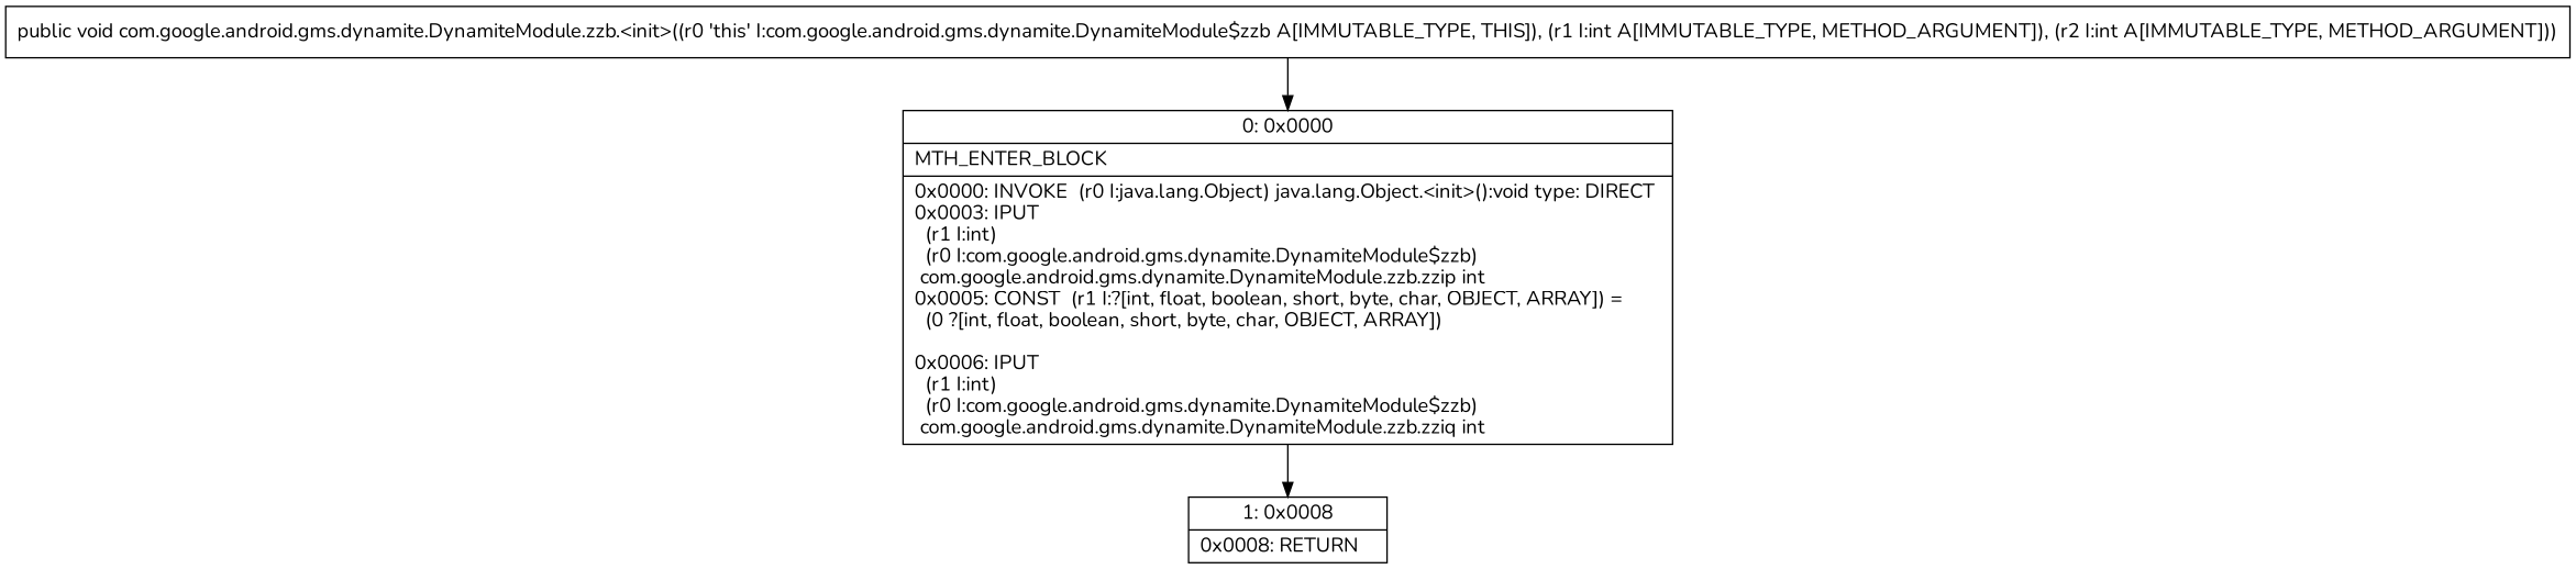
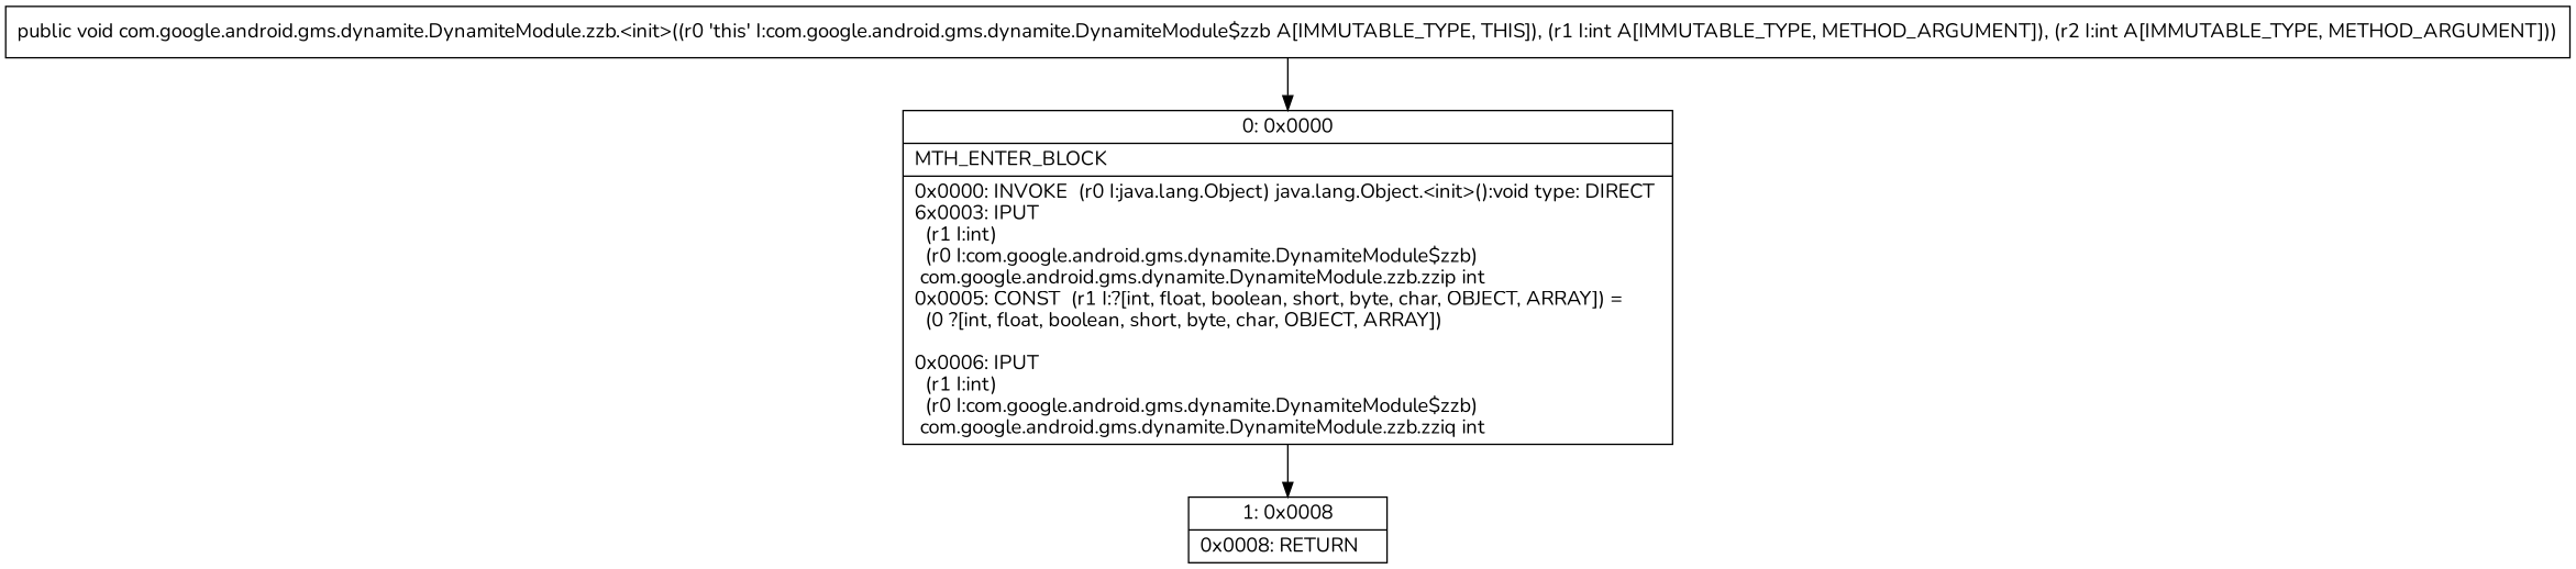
  digraph {
    fontname=Nunito
    node [shape=record fontname=Nunito]
    edge [fontname=Nunito]
-   n1 [label="{0\:\ 0x0000|MTH_ENTER_BLOCK\l|0x0000: INVOKE  (r0 I:java.lang.Object) java.lang.Object.\<init\>():void type: DIRECT \l0x0003: IPUT  \l  (r1 I:int)\l  (r0 I:com.google.android.gms.dynamite.DynamiteModule$zzb)\l com.google.android.gms.dynamite.DynamiteModule.zzb.zzip int \l0x0005: CONST  (r1 I:?[int, float, boolean, short, byte, char, OBJECT, ARRAY]) = \l  (0 ?[int, float, boolean, short, byte, char, OBJECT, ARRAY])\l \l0x0006: IPUT  \l  (r1 I:int)\l  (r0 I:com.google.android.gms.dynamite.DynamiteModule$zzb)\l com.google.android.gms.dynamite.DynamiteModule.zzb.zziq int \l}"]
+   n1 [label="{0\:\ 0x0000|MTH_ENTER_BLOCK\l|0x0000: INVOKE  (r0 I:java.lang.Object) java.lang.Object.\<init\>():void type: DIRECT \l6x0003: IPUT  \l  (r1 I:int)\l  (r0 I:com.google.android.gms.dynamite.DynamiteModule$zzb)\l com.google.android.gms.dynamite.DynamiteModule.zzb.zzip int \l0x0005: CONST  (r1 I:?[int, float, boolean, short, byte, char, OBJECT, ARRAY]) = \l  (0 ?[int, float, boolean, short, byte, char, OBJECT, ARRAY])\l \l0x0006: IPUT  \l  (r1 I:int)\l  (r0 I:com.google.android.gms.dynamite.DynamiteModule$zzb)\l com.google.android.gms.dynamite.DynamiteModule.zzb.zziq int \l}"]
    n2 [label="{1\:\ 0x0008|0x0008: RETURN   \l}"]
    n3 [label="{public void com.google.android.gms.dynamite.DynamiteModule.zzb.\<init\>((r0 'this' I:com.google.android.gms.dynamite.DynamiteModule$zzb A[IMMUTABLE_TYPE, THIS]), (r1 I:int A[IMMUTABLE_TYPE, METHOD_ARGUMENT]), (r2 I:int A[IMMUTABLE_TYPE, METHOD_ARGUMENT])) }"]
    n1 -> n2
    n3 -> n1
  }
